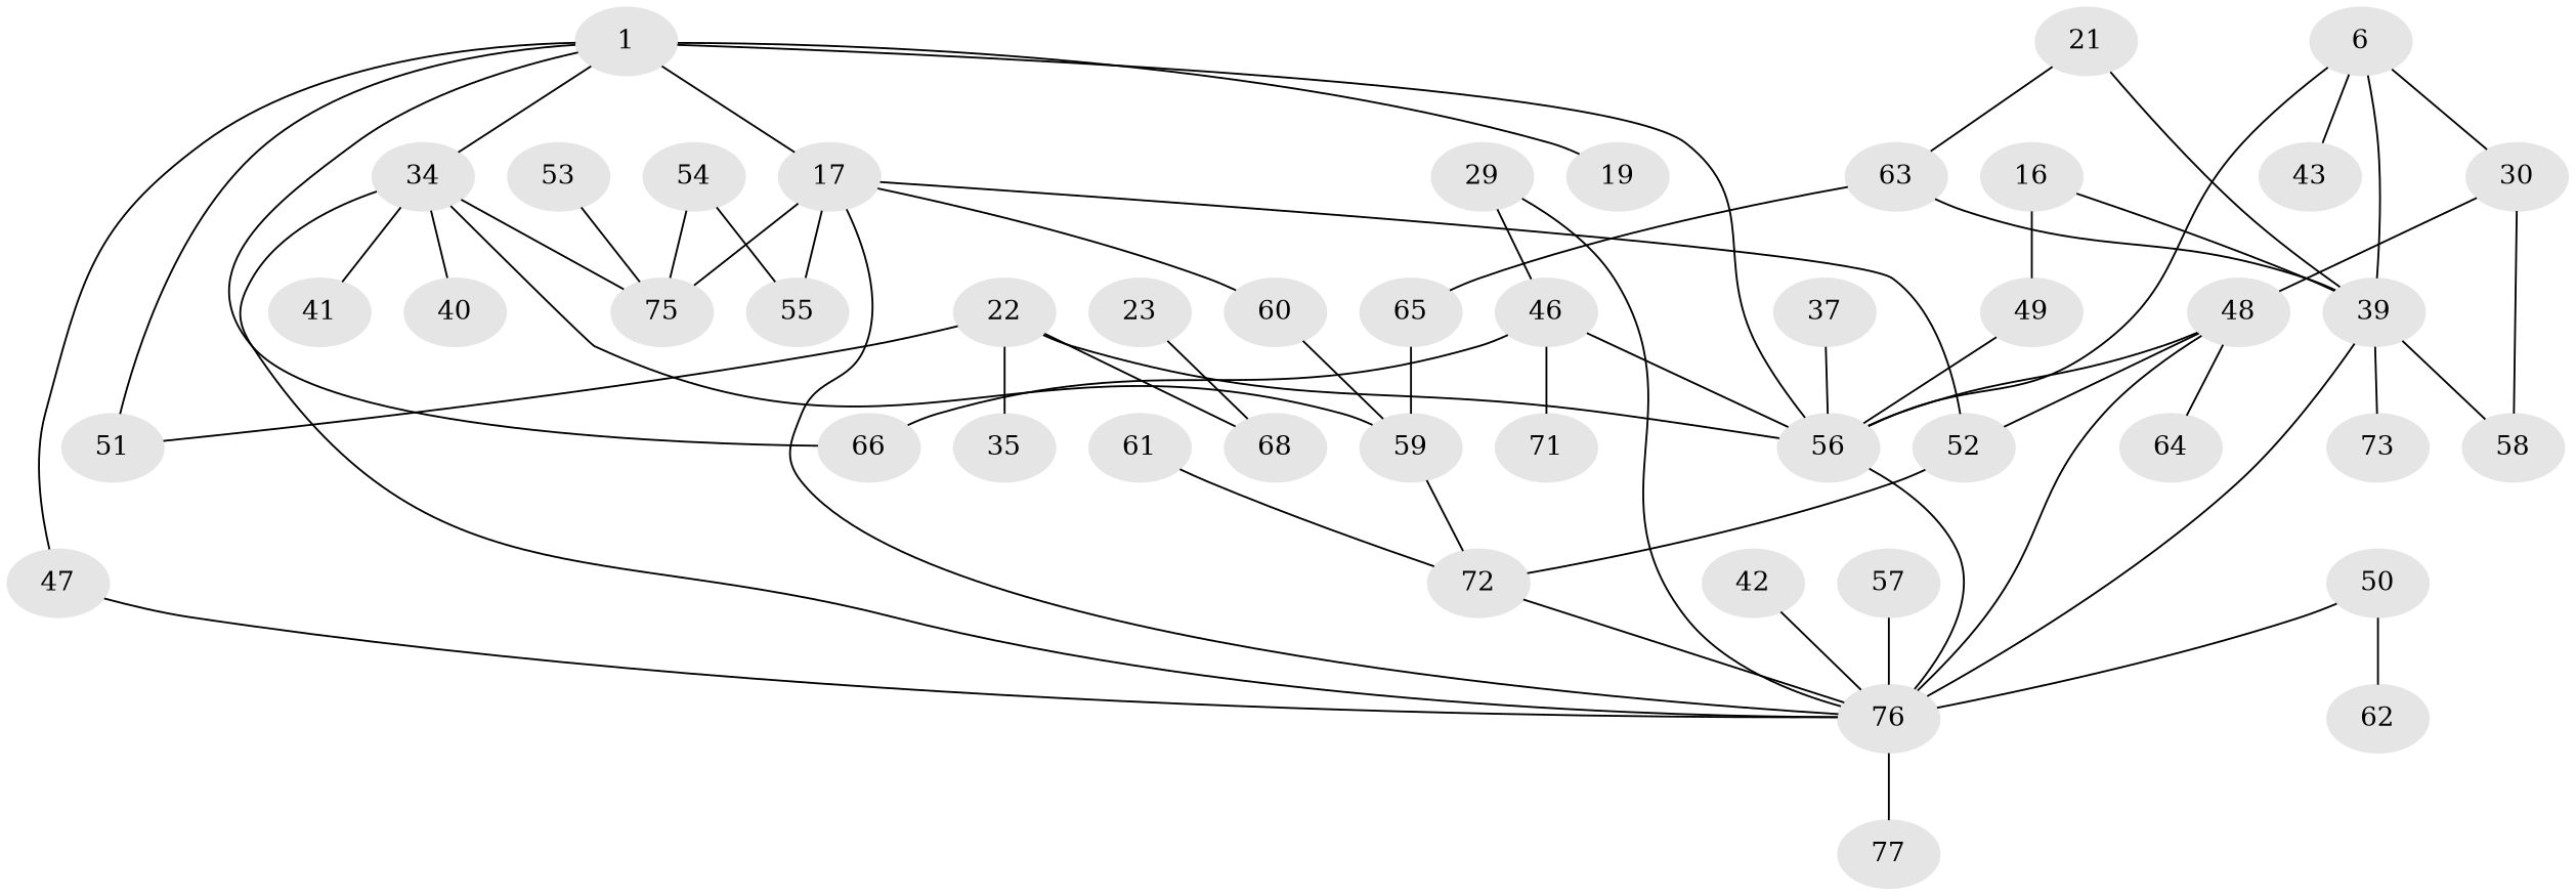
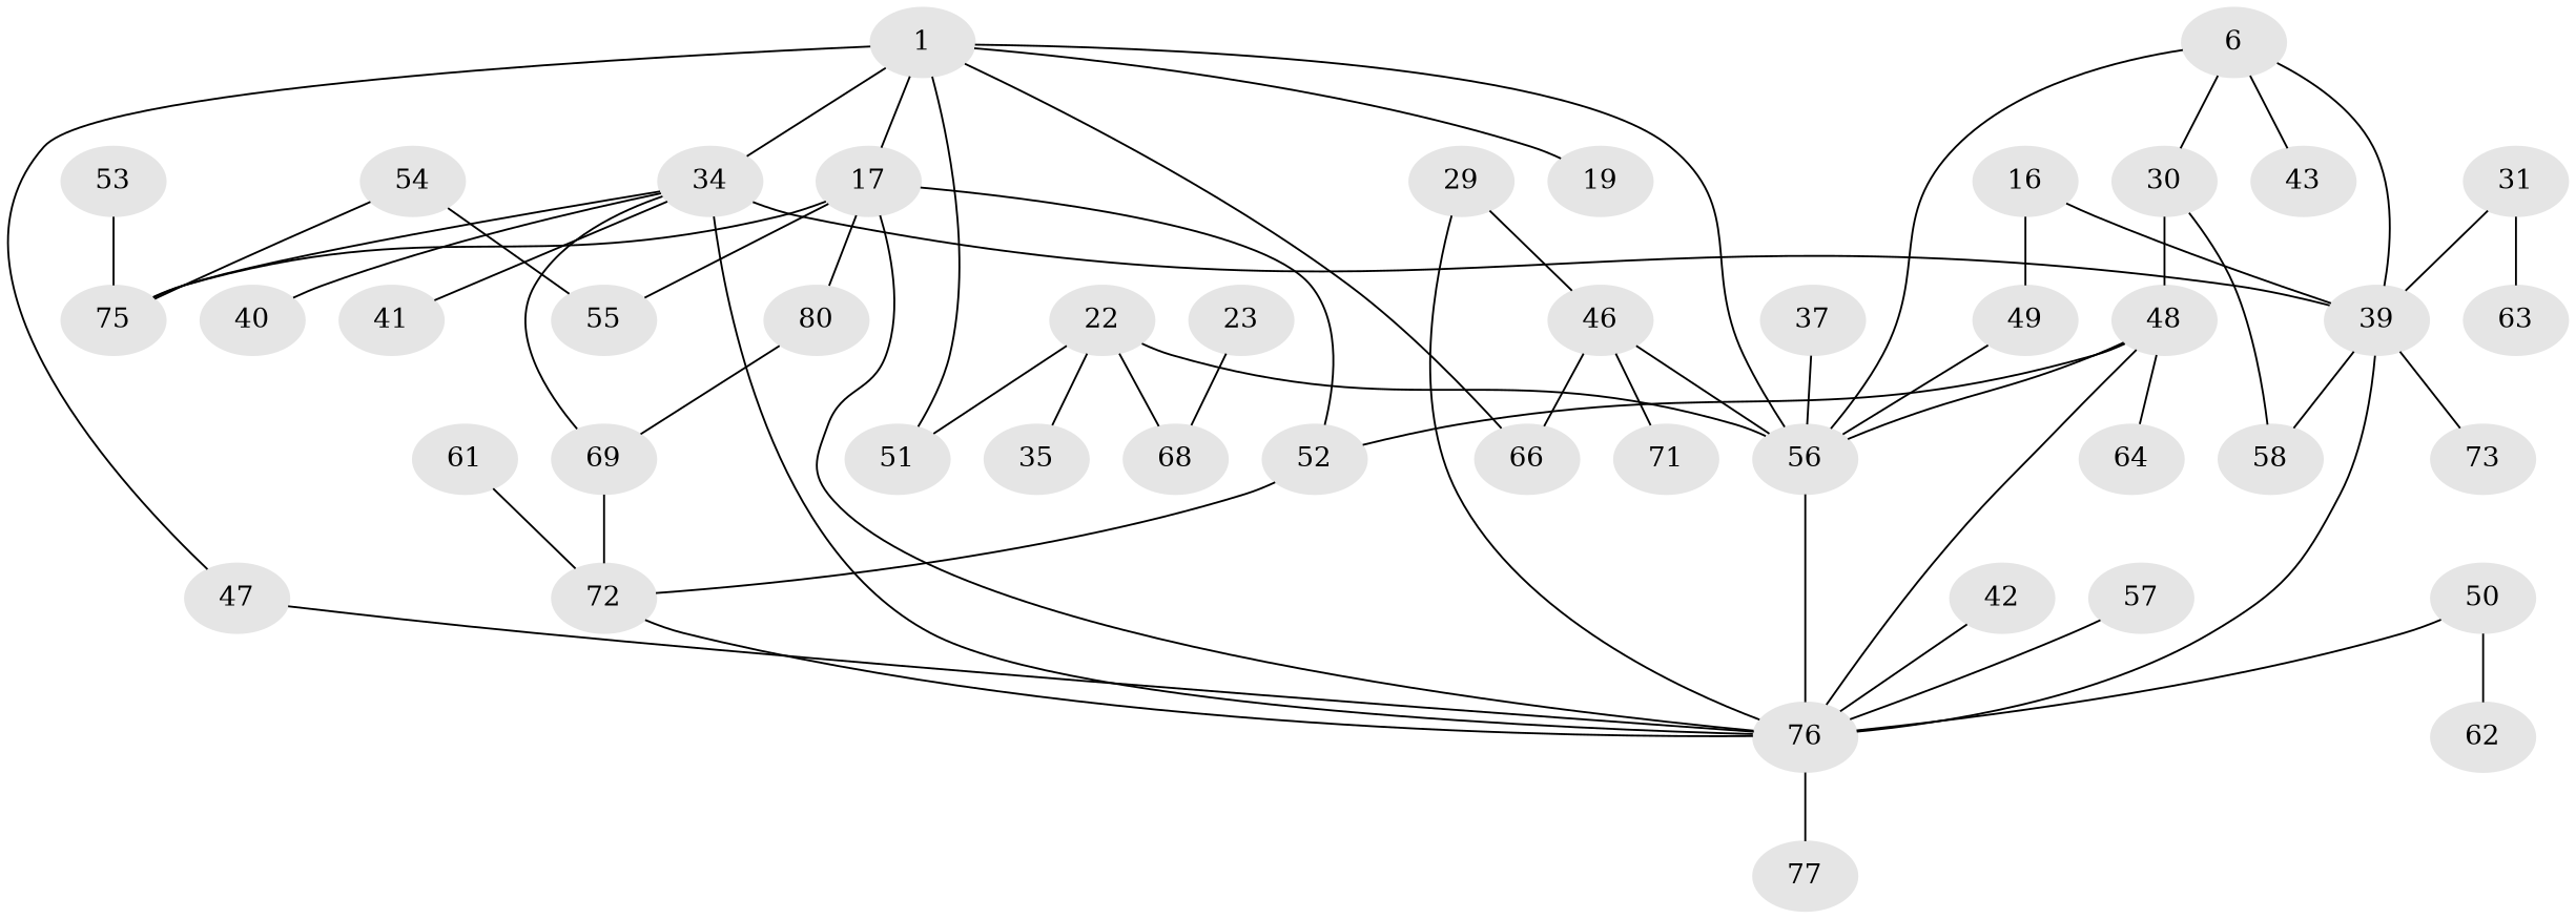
  graph {
    node [color=gray90 style=filled]
    17 [super="+11"]
    76 [super="+70+74"]
    52
    55
-   60
+   60 [label=80]
    75 [super="+24"]
    1
    19
    34 [super="+21"]
    47
    56 [super="+8+13+32"]
    n12 [label=51 super="+50"]
    66 [super="+5"]
    39 [super="+4"]
    40
    41
-   69 [label=59]
+   69
    6
    n19 [label=30]
    43
    48 [super="+28"]
    58
    73
    n24 [label=50]
    62
    77
    16
    49
    72 [super="+45"]
    22 [super="+15"]
    35
    68 [super="+67"]
    23
    46 [super="+27"]
    71
    29
-   31 [label=21]
+   31
    63
-   65
    64
    37
    42
    53
    54
    57
    61
    17 -- 76
    17 -- 52
    17 -- 55
    17 -- 60
    17 -- 75 [weight=2]
    76 -- 77
    52 -- 72
    60 -- 69
    1 -- 17 [weight=2]
    1 -- 19
    1 -- 34
    1 -- 47
    1 -- 56
    1 -- n12
    1 -- 66
    34 -- 76 [weight=2]
    34 -- 75
-   63 -- 39 [weight=2]
+   34 -- 39 [weight=2]
    34 -- 40
    34 -- 41
    34 -- 69
    47 -- 76
    56 -- 76 [weight=4]
    39 -- 76 [weight=2]
    39 -- 58
    39 -- 73
    69 -- 72
    6 -- 56
    6 -- 39
    6 -- n19
    6 -- 43
    n19 -- 48 [weight=2]
    n19 -- 58
    48 -- 76
    48 -- 52
    48 -- 56
    48 -- 64
    n24 -- 76
    n24 -- 62
    16 -- 39
    16 -- 49
    49 -- 56
    72 -- 76
    22 -- 56 [weight=2]
    22 -- n12 [weight=2]
    22 -- 35
    22 -- 68 [weight=2]
    23 -- 68
    46 -- 56
    46 -- 66
    46 -- 71
    29 -- 76 [weight=2]
    29 -- 46 [weight=2]
    31 -- 39
    31 -- 63
-   63 -- 65
-   65 -- 69
    37 -- 56
    42 -- 76
    53 -- 75
    54 -- 55
    54 -- 75
    57 -- 76 [weight=2]
    61 -- 72
  }
